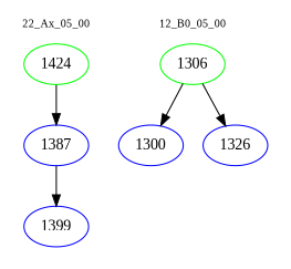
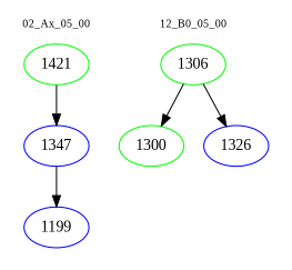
  digraph {
    fontname="Liberation Serif"
    node [color=blue fontname="Liberation Serif"]
    edge [color=black fontname="Liberation Serif"]
-   n1 [color=green label=1424]
-   n2 [label=1387]
-   n3 [label=1399]
+   n1 [color=green label=1421]
+   n2 [label=1347]
+   n3 [label=1199]
    n4 [color=green label=1306]
-   n5 [label=1300]
+   n5 [color=green label=1300]
    n6 [label=1326]
    subgraph cluster_1 {
      color=white
      fontsize=10
-     label="22_Ax_05_00"
+     label="02_Ax_05_00"
      n1
      n2
      n3
    }
    subgraph cluster_2 {
      color=white
      fontsize=10
      label="12_B0_05_00"
      n4
      n5
      n6
    }
    n1 -> n2
    n2 -> n3
    n4 -> n5
    n4 -> n6
  }
